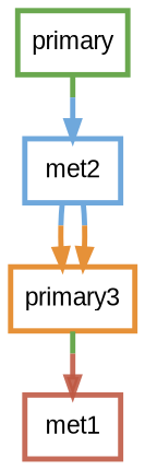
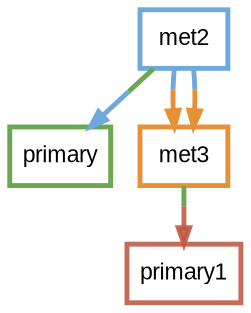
  digraph {
    node [fillcolor=white fontname=Arial penwidth=3.0 shape=box]
    edge [color="#6fa8dc;0.5:#e69138" penwidth=3]
    primary [color="#6aa84f"]
    met2 [color="#6fa8dc"]
-   met1 [color="#be5742e1"]
-   met3 [color="#e69138" label=primary3]
-   primary -> met2 [color="#6aa84f;0.5:#6fa8dc"]
+   met1 [color="#be5742e1" label=primary1]
+   met3 [color="#e69138"]
+   met2 -> primary [color="#6aa84f;0.5:#6fa8dc"]
    met2 -> met3
    met2 -> met3
    met3 -> met1 [color="#6aa84f;0.5:#be5742e1"]
  }
